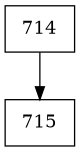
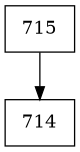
  digraph {
    fontname="DejaVu Serif"
    node [shape=record fontname="DejaVu Serif"]
    n1 [label="{715}"]
    n2 [label="{714}"]
-   n2 -> n1 [fontname="DejaVu Serif"]
+   n1 -> n2 [fontname="DejaVu Serif"]
  }
